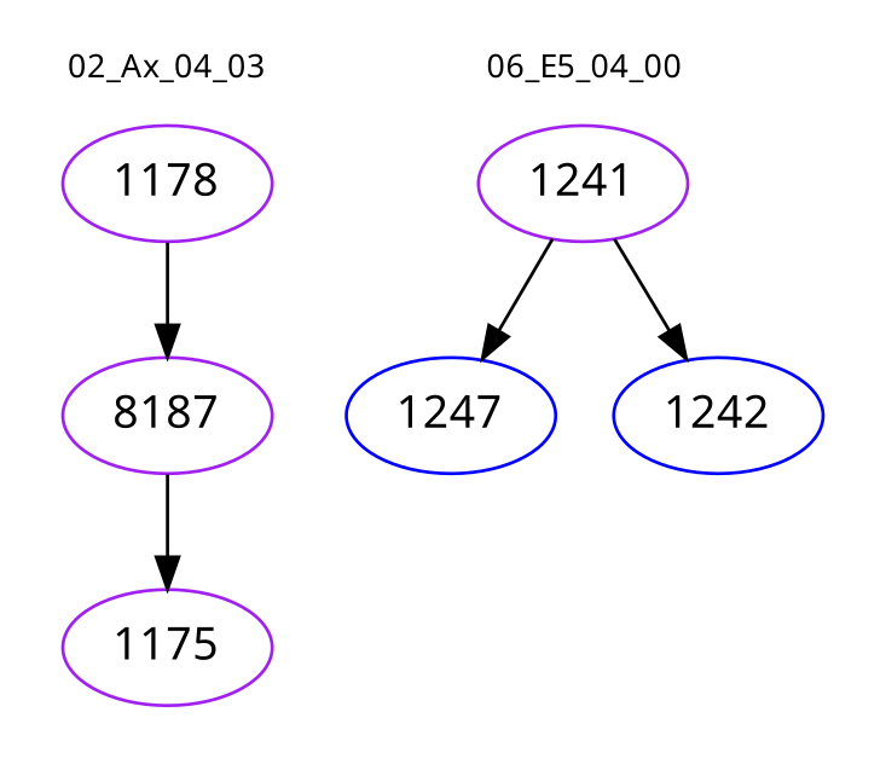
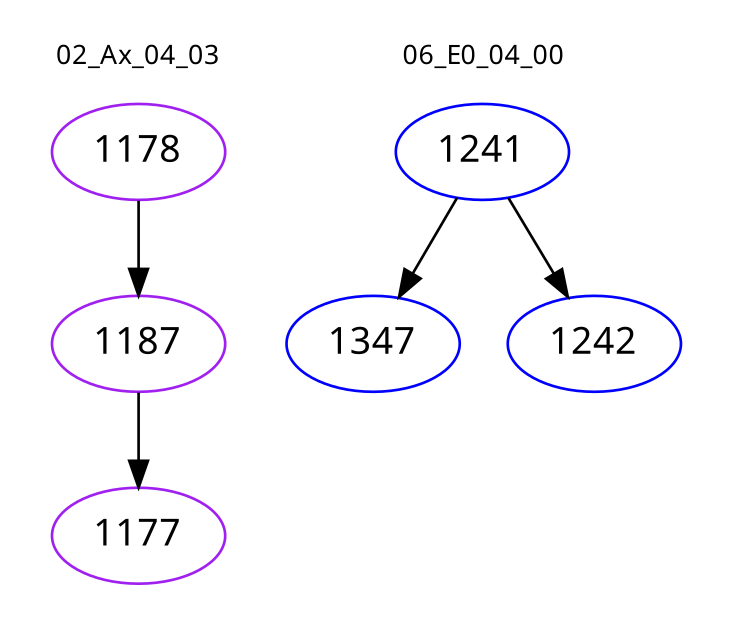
  digraph {
    fontname="Noto Sans"
    node [color=purple fontname="Noto Sans"]
    edge [color=black fontname="Noto Sans"]
    n1 [label=1178]
-   n2 [label=8187]
-   n3 [label=1175]
-   n4 [label=1241]
-   n5 [color=blue label=1247]
+   n2 [label=1187]
+   n3 [label=1177]
+   n4 [color=blue label=1241]
+   n5 [color=blue label=1347]
    n6 [color=blue label=1242]
    subgraph cluster_1 {
      color=white
      fontsize=10
      label="02_Ax_04_03"
      n1
      n2
      n3
    }
    subgraph cluster_2 {
      color=white
      fontsize=10
-     label="06_E5_04_00"
+     label="06_E0_04_00"
      n4
      n5
      n6
    }
    n1 -> n2
    n2 -> n3
    n4 -> n5
    n4 -> n6
  }
